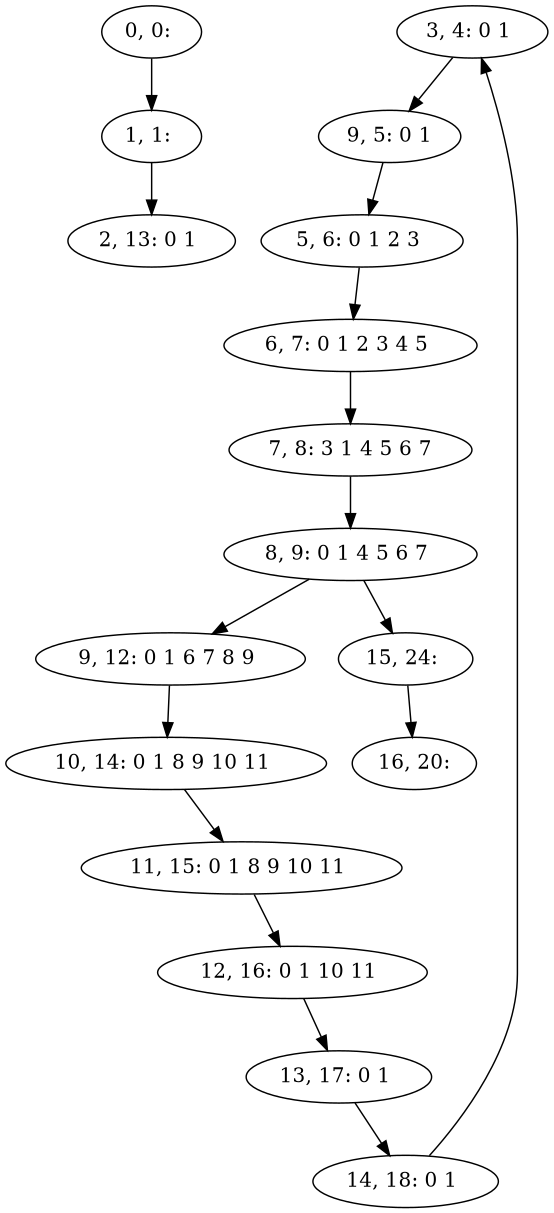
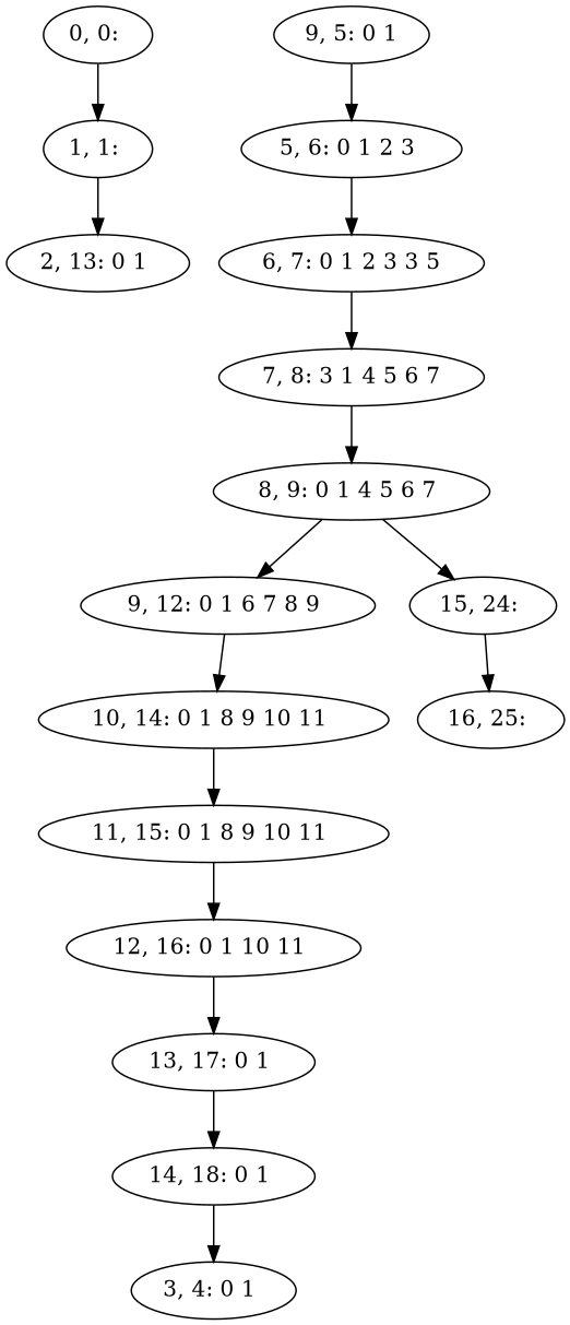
  digraph {
    n1 [label="0, 0: "]
    n2 [label="1, 1: "]
    n3 [label="2, 13: 0 1 "]
    n4 [label="3, 4: 0 1 "]
    n5 [label="9, 5: 0 1"]
    n6 [label="5, 6: 0 1 2 3 "]
-   n7 [label="6, 7: 0 1 2 3 4 5 "]
+   n7 [label="6, 7: 0 1 2 3 3 5"]
    n8 [label="7, 8: 3 1 4 5 6 7"]
    n9 [label="8, 9: 0 1 4 5 6 7 "]
    n10 [label="9, 12: 0 1 6 7 8 9 "]
    n11 [label="15, 24: "]
    n12 [label="10, 14: 0 1 8 9 10 11 "]
-   n13 [label="16, 20:"]
+   n13 [label="16, 25: "]
    n14 [label="11, 15: 0 1 8 9 10 11 "]
    n15 [label="12, 16: 0 1 10 11 "]
    n16 [label="13, 17: 0 1 "]
    n17 [label="14, 18: 0 1 "]
    n1 -> n2
    n2 -> n3
-   n4 -> n5
    n5 -> n6
    n6 -> n7
    n7 -> n8
    n8 -> n9
    n9 -> n10
    n9 -> n11
    n10 -> n12
    n11 -> n13
    n12 -> n14
    n14 -> n15
    n15 -> n16
    n16 -> n17
    n17 -> n4
  }
